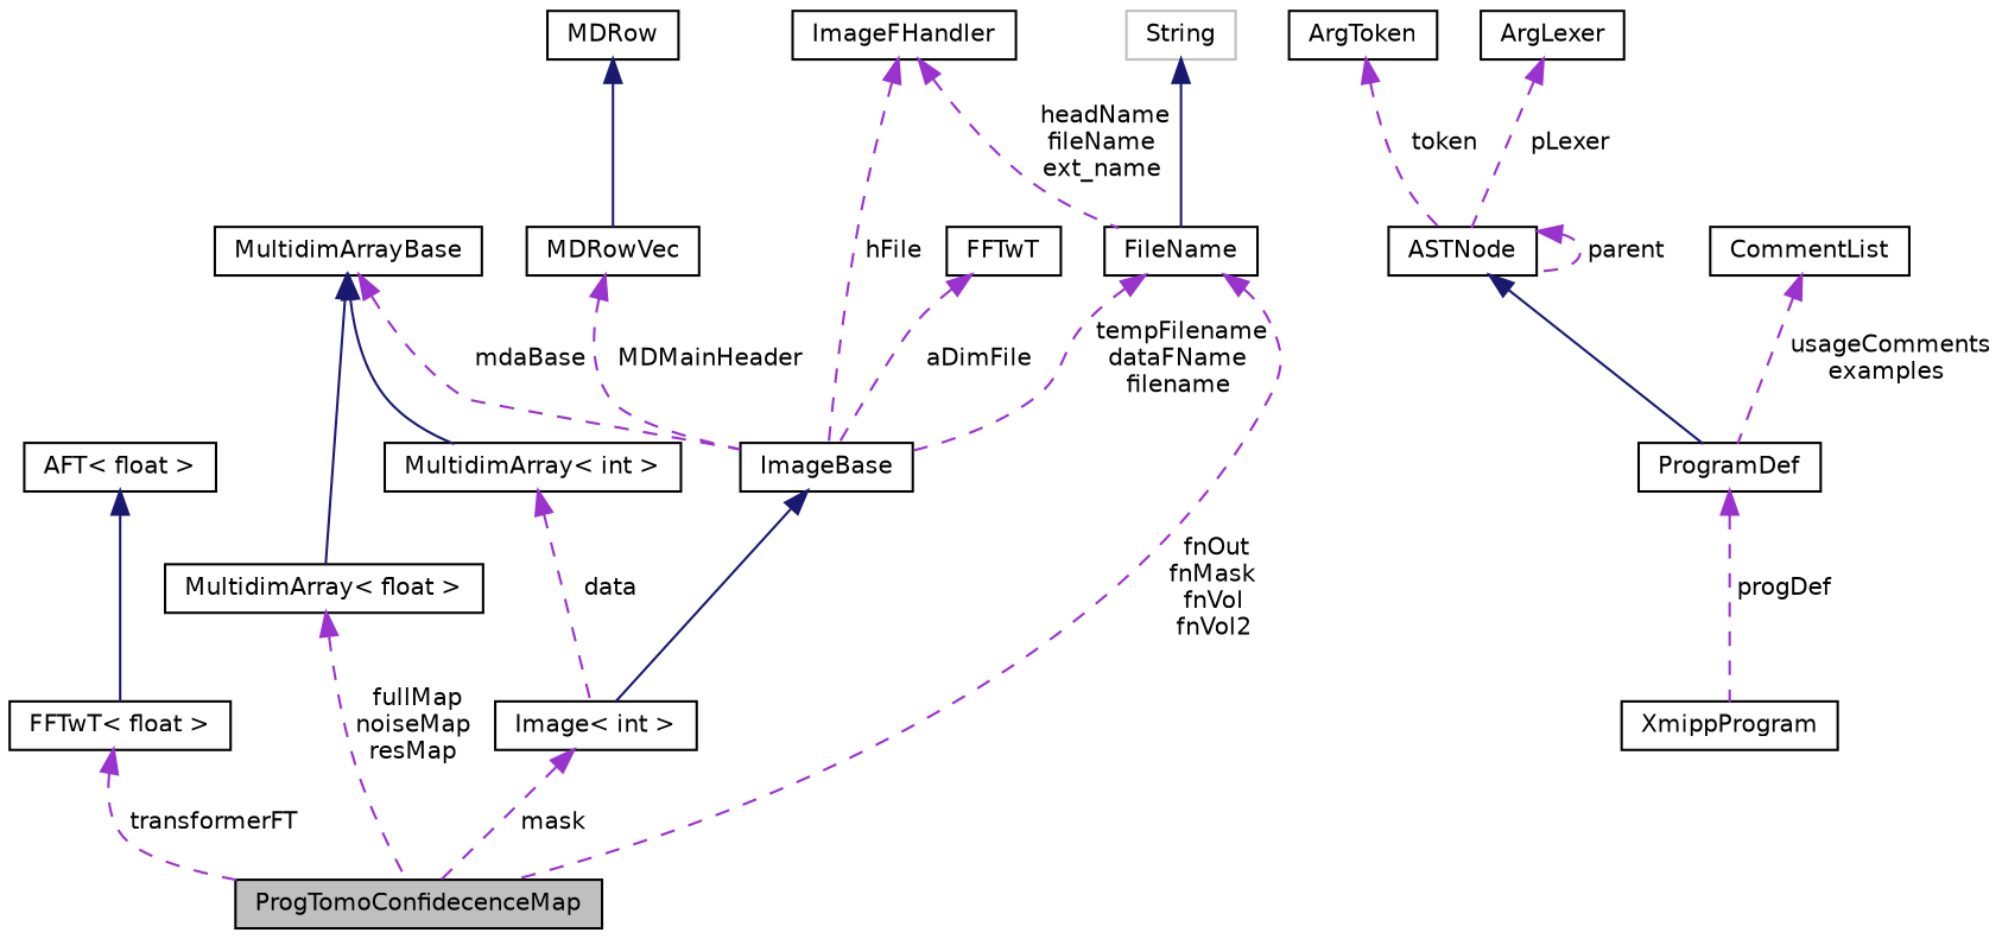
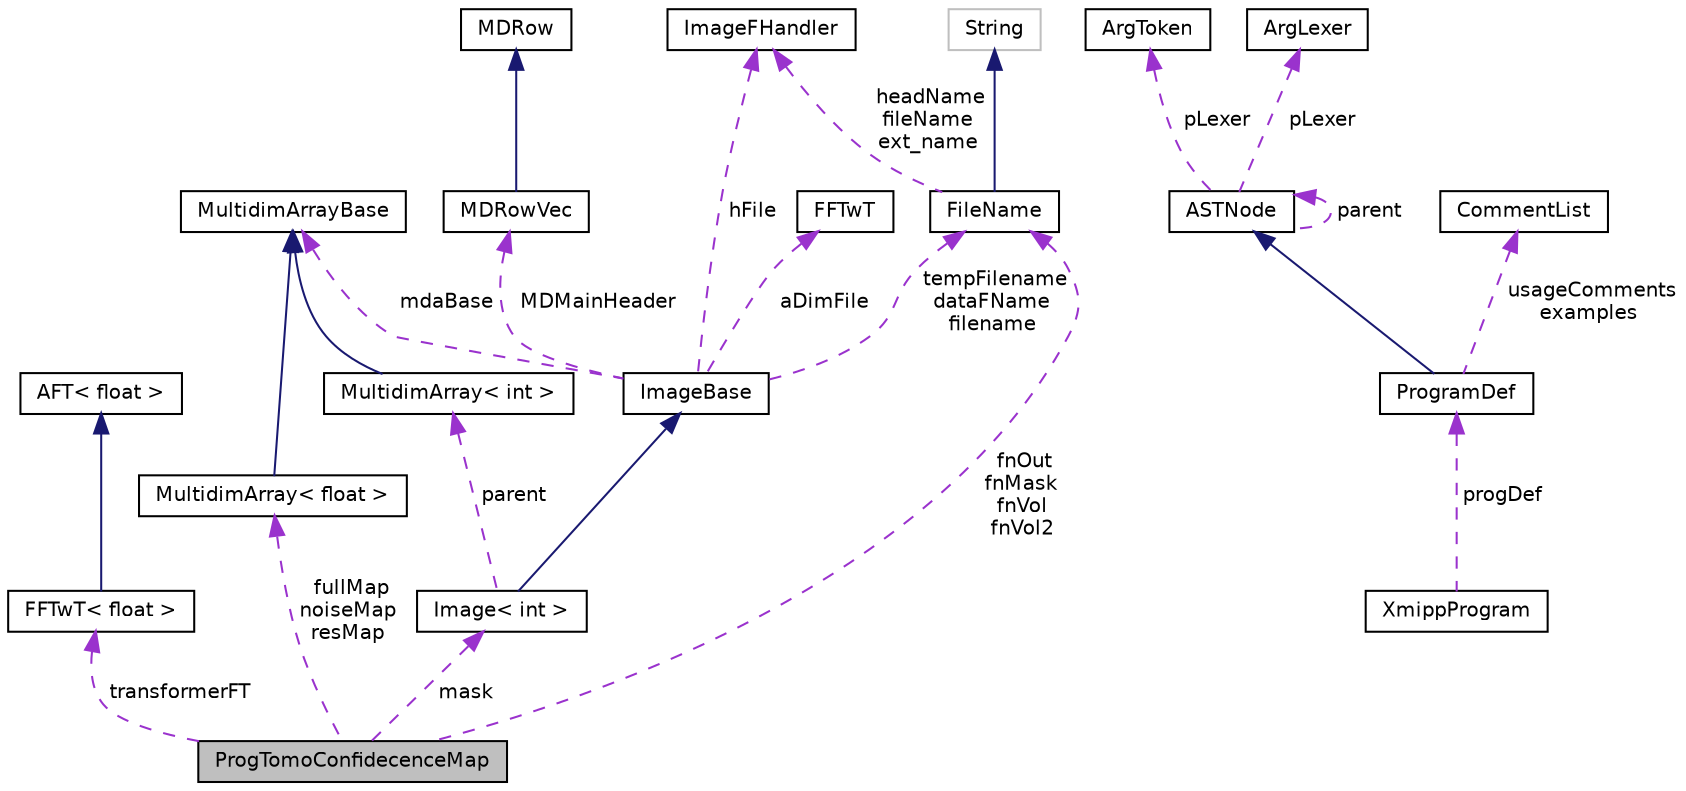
  digraph {
    rankdir=TB
    node [color=black fillcolor=white fontname=Helvetica fontsize=10 shape=record style=filled]
    edge [color=darkorchid3 dir=back fontname=Helvetica fontsize=10 labelfontname=Helvetica labelfontsize=10 style=dashed]
    n1 [fillcolor=grey75 fontcolor=black height=0.2 label=ProgTomoConfidecenceMap width=0.4]
    n2 [height=0.2 label=XmippProgram width=0.4]
    n3 [height=0.2 label=ProgramDef width=0.4]
    n4 [height=0.2 label=ASTNode width=0.4]
    n5 [height=0.2 label=ArgToken width=0.4]
    n6 [height=0.2 label=ArgLexer width=0.4]
    n7 [height=0.2 label=CommentList width=0.4]
    n8 [height=0.2 label="FFTwT\< float \>" width=0.4]
    n9 [height=0.2 label="AFT\< float \>" width=0.4]
    n10 [height=0.2 label="MultidimArray\< float \>" width=0.4]
    n11 [height=0.2 label=MultidimArrayBase width=0.4]
    n12 [height=0.2 label=ImageBase width=0.4]
    n13 [height=0.2 label="MultidimArray\< int \>" width=0.4]
    n14 [height=0.2 label="Image\< int \>" width=0.4]
    n15 [height=0.2 label=MDRowVec width=0.4]
    n16 [height=0.2 label=MDRow width=0.4]
    n17 [height=0.2 label=ImageFHandler width=0.4]
    n18 [height=0.2 label=FileName width=0.4]
    n19 [color=grey75 height=0.2 label=String width=0.4]
    n20 [height=0.2 label=FFTwT width=0.4]
    n3 -> n2 [label=" progDef"]
    n4 -> n3 [color=midnightblue style=solid]
    n4 -> n4 [label=" parent"]
-   n5 -> n4 [label=" token"]
+   n5 -> n4 [label=" pLexer"]
    n6 -> n4 [label=" pLexer"]
    n7 -> n3 [label=" usageComments\nexamples"]
    n8 -> n1 [label=" transformerFT"]
    n9 -> n8 [color=midnightblue style=solid]
    n10 -> n1 [label=" fullMap\nnoiseMap\nresMap"]
    n11 -> n10 [color=midnightblue style=solid]
    n11 -> n12 [label=" mdaBase"]
    n11 -> n13 [color=midnightblue style=solid]
    n12 -> n14 [color=midnightblue style=solid]
-   n13 -> n14 [label=" data"]
+   n13 -> n14 [label=" parent"]
    n14 -> n1 [label=" mask"]
    n15 -> n12 [label=" MDMainHeader"]
    n16 -> n15 [color=midnightblue style=solid]
    n17 -> n12 [label=" hFile"]
    n17 -> n18 [label=" headName\nfileName\next_name"]
    n18 -> n1 [label=" fnOut\nfnMask\nfnVol\nfnVol2"]
    n18 -> n12 [label=" tempFilename\ndataFName\nfilename"]
    n19 -> n18 [color=midnightblue style=solid]
    n20 -> n12 [label=" aDimFile"]
  }
